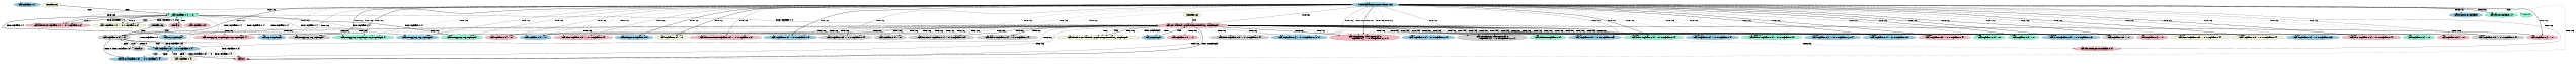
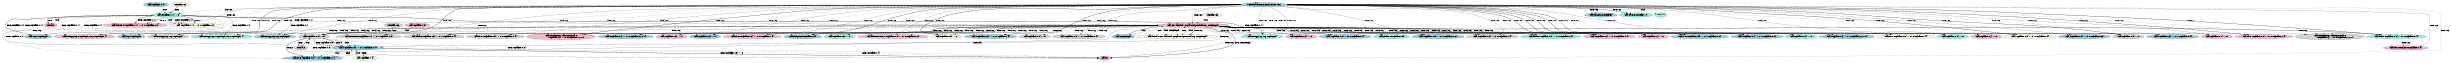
  digraph {
    node [fillcolor=skyblue style=filled]
    edge [style=dashed]
    n1 [label="(Call,(req[offset + 3] << 8) + req[offset + 4])"]
    n2 [label="(Call,nb = (req[offset + 3] << 8) + req[offset + 4])"]
    n3 [fillcolor=lightpink label="(Call,int)"]
    n4 [fillcolor=lightyellow label="(Call,req[offset + 4])"]
    n5 [fillcolor=lightgrey label="(Call,req[offset + 3] << 8)"]
    n6 [fillcolor=lightgrey label="(Literal,8)"]
    n7 [fillcolor=lightpink label="(Call,ctx->backend->prepare_response_tid(req, &req_length))"]
    n8 [fillcolor=lightyellow label="(Call,sft.t_id = ctx->backend->prepare_response_tid(req, &req_length))"]
    n9 [label="(Call,req[offset + 3] << 8)"]
    n10 [fillcolor=lightpink label="(Call,memcpy(rsp + rsp_length, req + rsp_length, 4))"]
    n11 [fillcolor=lightpink label="(Call,req[offset + 3] << 8)"]
    n12 [fillcolor=lightpink label="(Call,nb = (req[offset + 3] << 8) + req[offset + 4])"]
    n13 [label="(Call,req + rsp_length)"]
    n14 [label="(Call,nb_bytes = req[offset + 5])"]
    n15 [fillcolor=lightpink label="(Call,address_write = (req[offset + 5] << 8) + req[offset + 6])"]
    n16 [fillcolor=lightgrey label="(Call,req[offset + 5] << 8)"]
    n17 [fillcolor=lightgrey label="(Call,data = (req[offset + 3] << 8) + req[offset + 4])"]
    n18 [fillcolor=lightpink label="(Call,mb_mapping->tab_registers[i] =\n                    (req[offset + j] << 8) + req[offset + j + 1])"]
    n19 [label="(Call,&req_length)"]
    n20 [fillcolor=aquamarine label="(Call,and = (req[offset + 3] << 8) + req[offset + 4])"]
    n21 [fillcolor=lightgrey label="(Call,memcpy(rsp, req, req_length))"]
    n22 [label="(Call,(req[offset + 3] << 8) + req[offset + 4])"]
    n23 [label="(Call,(req[offset + 7] << 8) + req[offset + 8])"]
    n24 [fillcolor=aquamarine label="(Call,req[offset + 3] << 8)"]
    n25 [fillcolor=lightgrey label="(Call,req[offset + 3] << 8)"]
    n26 [fillcolor=aquamarine label="(Call,memcpy(rsp + rsp_length, req + rsp_length, 4))"]
    n27 [fillcolor=lightyellow label="(Call,nb = (req[offset + 3] << 8) + req[offset + 4])"]
    n28 [fillcolor=lightpink label="(Call,req[offset + 7] << 8)"]
    n29 [label="(Call,(req[offset + 5] << 8) + req[offset + 6])"]
    n30 [fillcolor=aquamarine label="(Call,req[offset + 3] << 8)"]
    n31 [fillcolor=lightyellow label="(Call,req[offset + 3] << 8)"]
    n32 [label="(Call,memcpy(rsp, req, req_length))"]
    n33 [label="(Call,(req[offset + 3] << 8) + req[offset + 4])"]
    n34 [fillcolor=lightgrey label="(Call,(req[offset + 3] << 8) + req[offset + 4])"]
    n35 [fillcolor=lightgrey label="(Call,nb_write = (req[offset + 7] << 8) + req[offset + 8])"]
    n36 [fillcolor=lightgrey label="(Call,nb = (req[offset + 3] << 8) + req[offset + 4])"]
    n37 [label="(Call,(req[offset + j] << 8) + req[offset + j + 1])"]
    n38 [label="(Call,(req[offset + 3] << 8) + req[offset + 4])"]
    n39 [fillcolor=lightgrey label="(Call,mb_mapping->tab_registers[i] =\n                    (req[offset + j] << 8) + req[offset + j + 1])"]
    n40 [fillcolor=aquamarine label="(Call,nb_bits = req[offset + 5])"]
    n41 [label="(Call,(req[offset + 5] << 8) + req[offset + 6])"]
    n42 [fillcolor=aquamarine label="(Call,memcpy(rsp, req, req_length))"]
    n43 [fillcolor=aquamarine label="(Call,data = (req[offset + 3] << 8) + req[offset + 4])"]
    n44 [label="(Call,(req[offset + j] << 8) + req[offset + j + 1])"]
    n45 [fillcolor=lightpink label="(Call,(req[offset + 3] << 8) + req[offset + 4])"]
    n46 [fillcolor=aquamarine label="(Call,req[offset + 5] << 8)"]
    n47 [label="(Call,or = (req[offset + 5] << 8) + req[offset + 6])"]
    n48 [fillcolor=lightpink label="(Call,req[offset + j] << 8)"]
    n49 [fillcolor=lightyellow label="(Call,(req[offset + 3] << 8) + req[offset + 4])"]
    n50 [fillcolor=lightpink label="(Call,nb = (req[offset + 3] << 8) + req[offset + 4])"]
    n51 [fillcolor=lightpink label="(Call,req[offset + 3] << 8)"]
    n52 [label="(Call,req + rsp_length)"]
    n53 [fillcolor=lightgrey label="(Call,(req[offset + 3] << 8) + req[offset + 4])"]
    n54 [fillcolor=lightpink label="(Call,req[offset + j] << 8)"]
    n55 [fillcolor=lightpink label="(Call,nb_write_bytes = req[offset + 9])"]
    n56 [fillcolor=aquamarine label="(Call,req[offset + 1] << 8)"]
    n57 [fillcolor=lightpink label="(Call,address = (req[offset + 1] << 8) + req[offset + 2])"]
    n58 [fillcolor=lightyellow label="(Call,(req[offset + 1] << 8) + req[offset + 2])"]
    n59 [fillcolor=lightpink label="(Literal,8)"]
    n60 [label="(MethodParameterIn,const uint8_t *req)"]
    n61 [label="(Call,function = req[offset])"]
    n62 [fillcolor=aquamarine label="(Call,slave = req[offset - 1])"]
    1000114 [fillcolor=aquamarine]
    n64 [fillcolor=lightpink label="(Call,req[offset + 3])"]
    n65 [fillcolor=lightgrey label="(Identifier,req)"]
    n66 [label="(Call,req[offset + 1])"]
    n67 [fillcolor=lightyellow label="(Identifier,req)"]
    n68 [fillcolor=lightyellow label="(Identifier,req)"]
    n1 -> n2 [label="AST: " style=solid]
    n1 -> n3 [label="DDG: req[offset + 3] << 8" style=bold]
    n1 -> n3 [label="DDG: req[offset + 4]"]
    n1 -> n4 [label="CFG: "]
    n2 -> n1 [label="CFG: " style=solid]
    n4 -> n1 [label="AST: " style=solid]
    n5 -> n1 [label="AST: "]
    n5 -> n1 [label="DDG: req[offset + 3]" style=bold]
    n5 -> n1 [label="DDG: 8" style=bold]
    n5 -> n2 [label="DDG: req[offset + 3]"]
    n5 -> n2 [label="DDG: 8" style=bold]
    n5 -> n3 [label="DDG: req[offset + 3]"]
    n5 -> n6 [label="CFG: " style=solid]
    n6 -> n5 [label="AST: " style=bold]
    n7 -> n1 [label="DDG: req" style=solid]
    n7 -> n2 [label="DDG: req" style=solid]
    n7 -> n3 [label="DDG: req" style=solid]
    n7 -> n3 [label="DDG: &req_length" style=bold]
    n7 -> n5 [label="DDG: req" style=solid]
    n7 -> n8 [label="AST: " style=solid]
    n7 -> n8 [label="DDG: req" style=bold]
    n7 -> n8 [label="DDG: &req_length"]
    n7 -> n9 [label="DDG: req" style=bold]
    n7 -> n10 [label="DDG: req"]
    n7 -> n11 [label="DDG: req" style=solid]
    n7 -> n12 [label="DDG: req" style=solid]
    n7 -> n13 [label="DDG: req"]
    n7 -> n14 [label="DDG: req"]
    n7 -> n15 [label="DDG: req"]
    n7 -> n16 [label="DDG: req"]
    n7 -> n17 [label="DDG: req" style=bold]
    n7 -> n18 [label="DDG: req" style=bold]
    n7 -> n19 [label="CFG: " style=solid]
    n7 -> n20 [label="DDG: req" style=bold]
    n7 -> n21 [label="DDG: req"]
    n7 -> n22 [label="DDG: req" style=bold]
    n7 -> n23 [label="DDG: req"]
    n7 -> n24 [label="DDG: req" style=solid]
    n7 -> n25 [label="DDG: req" style=bold]
    n7 -> n26 [label="DDG: req" style=solid]
    n7 -> n27 [label="DDG: req"]
    n7 -> n28 [label="DDG: req" style=solid]
    n7 -> n29 [label="DDG: req"]
    n7 -> n30 [label="DDG: req" style=solid]
    n7 -> n31 [label="DDG: req"]
    n7 -> n32 [label="DDG: req"]
    n7 -> n33 [label="DDG: req"]
    n7 -> n34 [label="DDG: req" style=solid]
    n7 -> n35 [label="DDG: req" style=bold]
    n7 -> n36 [label="DDG: req"]
    n7 -> n37 [label="DDG: req" style=solid]
    n7 -> n38 [label="DDG: req"]
    n7 -> n39 [label="DDG: req"]
    n7 -> n40 [label="DDG: req"]
    n7 -> n41 [label="DDG: req" style=bold]
    n7 -> n42 [label="DDG: req" style=solid]
    n7 -> n43 [label="DDG: req" style=solid]
    n7 -> n44 [label="DDG: req" style=solid]
    n7 -> n45 [label="DDG: req" style=bold]
    n7 -> n46 [label="DDG: req" style=bold]
    n7 -> n47 [label="DDG: req" style=bold]
    n7 -> n48 [label="DDG: req"]
    n7 -> n49 [label="DDG: req" style=solid]
    n7 -> n50 [label="DDG: req"]
    n7 -> n51 [label="DDG: req" style=solid]
    n7 -> n52 [label="DDG: req" style=solid]
    n7 -> n53 [label="DDG: req" style=bold]
    n7 -> n54 [label="DDG: req" style=bold]
    n8 -> n7 [label="CFG: "]
    n19 -> n7 [label="AST: " style=bold]
    n20 -> n55 [label="DDG: req"]
    n56 -> n3 [label="DDG: req[offset + 1]" style=solid]
    n56 -> n7 [label="DDG: req[offset + 1]" style=solid]
    n56 -> n10 [label="DDG: req[offset + 1]"]
    n56 -> n13 [label="DDG: req[offset + 1]"]
    n56 -> n21 [label="DDG: req[offset + 1]"]
    n56 -> n26 [label="DDG: req[offset + 1]" style=solid]
    n56 -> n32 [label="DDG: req[offset + 1]" style=solid]
    n56 -> n42 [label="DDG: req[offset + 1]" style=bold]
    n56 -> n52 [label="DDG: req[offset + 1]" style=bold]
    n56 -> n57 [label="DDG: req[offset + 1]" style=bold]
    n56 -> n57 [label="DDG: 8" style=bold]
    n56 -> n58 [label="AST: " style=solid]
    n56 -> n58 [label="DDG: req[offset + 1]" style=bold]
    n56 -> n58 [label="DDG: 8" style=bold]
    n56 -> n59 [label="CFG: " style=bold]
    n59 -> n56 [label="AST: "]
    n60 -> n1 [label="DDG: req" style=solid]
    n60 -> n2 [label="DDG: req"]
    n60 -> n3 [label="DDG: req"]
    n60 -> n5 [label="DDG: req" style=bold]
-   n60 -> n7 [label="AST: req" style=solid]
+   n60 -> n7 [label="DDG: req" style=solid]
    n60 -> n9 [label="DDG: req"]
    n60 -> n10 [label="DDG: req" style=bold]
    n60 -> n11 [label="DDG: req" style=solid]
    n60 -> n12 [label="DDG: req" style=solid]
    n60 -> n13 [label="DDG: req"]
    n60 -> n14 [label="DDG: req" style=bold]
    n60 -> n15 [label="DDG: req" style=solid]
    n60 -> n16 [label="DDG: req"]
    n60 -> n17 [label="DDG: req"]
    n60 -> n18 [label="DDG: req" style=bold]
-   n60 -> n20 [label="DDG: req" style=bold]
+   n60 -> n20 [label="DDG: 8" style=bold]
    n60 -> n21 [label="DDG: req" style=bold]
    n60 -> n22 [label="DDG: req"]
    n60 -> n23 [label="DDG: req" style=bold]
    n60 -> n24 [label="DDG: req" style=bold]
    n60 -> n25 [label="DDG: req" style=bold]
    n60 -> n26 [label="DDG: req"]
    n60 -> n27 [label="DDG: req" style=solid]
+   n60 -> n28 [label="DDG: req" style=solid]
    n60 -> n29 [label="DDG: req" style=solid]
    n60 -> n30 [label="DDG: req"]
    n60 -> n31 [label="DDG: req" style=bold]
    n60 -> n32 [label="DDG: req" style=solid]
    n60 -> n33 [label="DDG: req" style=bold]
    n60 -> n34 [label="DDG: req" style=solid]
    n60 -> n35 [label="DDG: req"]
    n60 -> n36 [label="DDG: req" style=solid]
    n60 -> n37 [label="DDG: req"]
    n60 -> n38 [label="DDG: req"]
    n60 -> n39 [label="DDG: req"]
    n60 -> n40 [label="DDG: req" style=solid]
    n60 -> n41 [label="DDG: req" style=solid]
    n60 -> n42 [label="DDG: req" style=solid]
    n60 -> n43 [label="DDG: req"]
    n60 -> n44 [label="DDG: req"]
    n60 -> n45 [label="DDG: req" style=bold]
    n60 -> n46 [label="DDG: req" style=solid]
    n60 -> n47 [label="DDG: req" style=bold]
    n60 -> n48 [label="DDG: req"]
    n60 -> n49 [label="DDG: req" style=bold]
    n60 -> n50 [label="DDG: req" style=bold]
    n60 -> n51 [label="DDG: req"]
    n60 -> n52 [label="DDG: req"]
    n60 -> n53 [label="DDG: req" style=solid]
    n60 -> n54 [label="DDG: req" style=bold]
    n60 -> n55 [label="DDG: req" style=solid]
    n60 -> n56 [label="AST: req"]
    n60 -> n57 [label="DDG: req" style=solid]
    n60 -> n61 [label="DDG: req"]
    n60 -> n62 [label="DDG: req" style=bold]
    n60 -> 1000114 [label="AST: "]
    n64 -> n5 [label="AST: " style=solid]
    n65 -> n5 [label="CFG: " style=bold]
    n66 -> n56 [label="AST: "]
    n67 -> n7 [label="AST: "]
    n68 -> n56 [label="CFG: " style=bold]
  }
